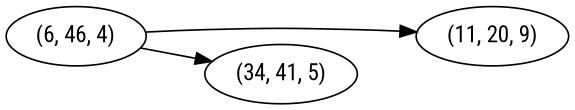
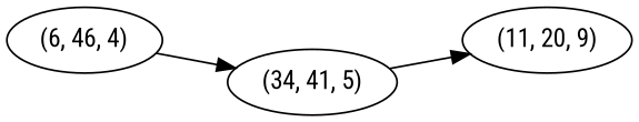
  digraph {
    fontname="Roboto Condensed"
    rankdir=LR
    node [fontname="Roboto Condensed"]
    edge [fontname="Roboto Condensed"]
    n1 [label="(11, 20, 9)"]
    "(6, 46, 4)"
    "(34, 41, 5)"
-   "(6, 46, 4)" -> n1
+   "(34, 41, 5)" -> n1
    "(6, 46, 4)" -> "(34, 41, 5)"
  }
